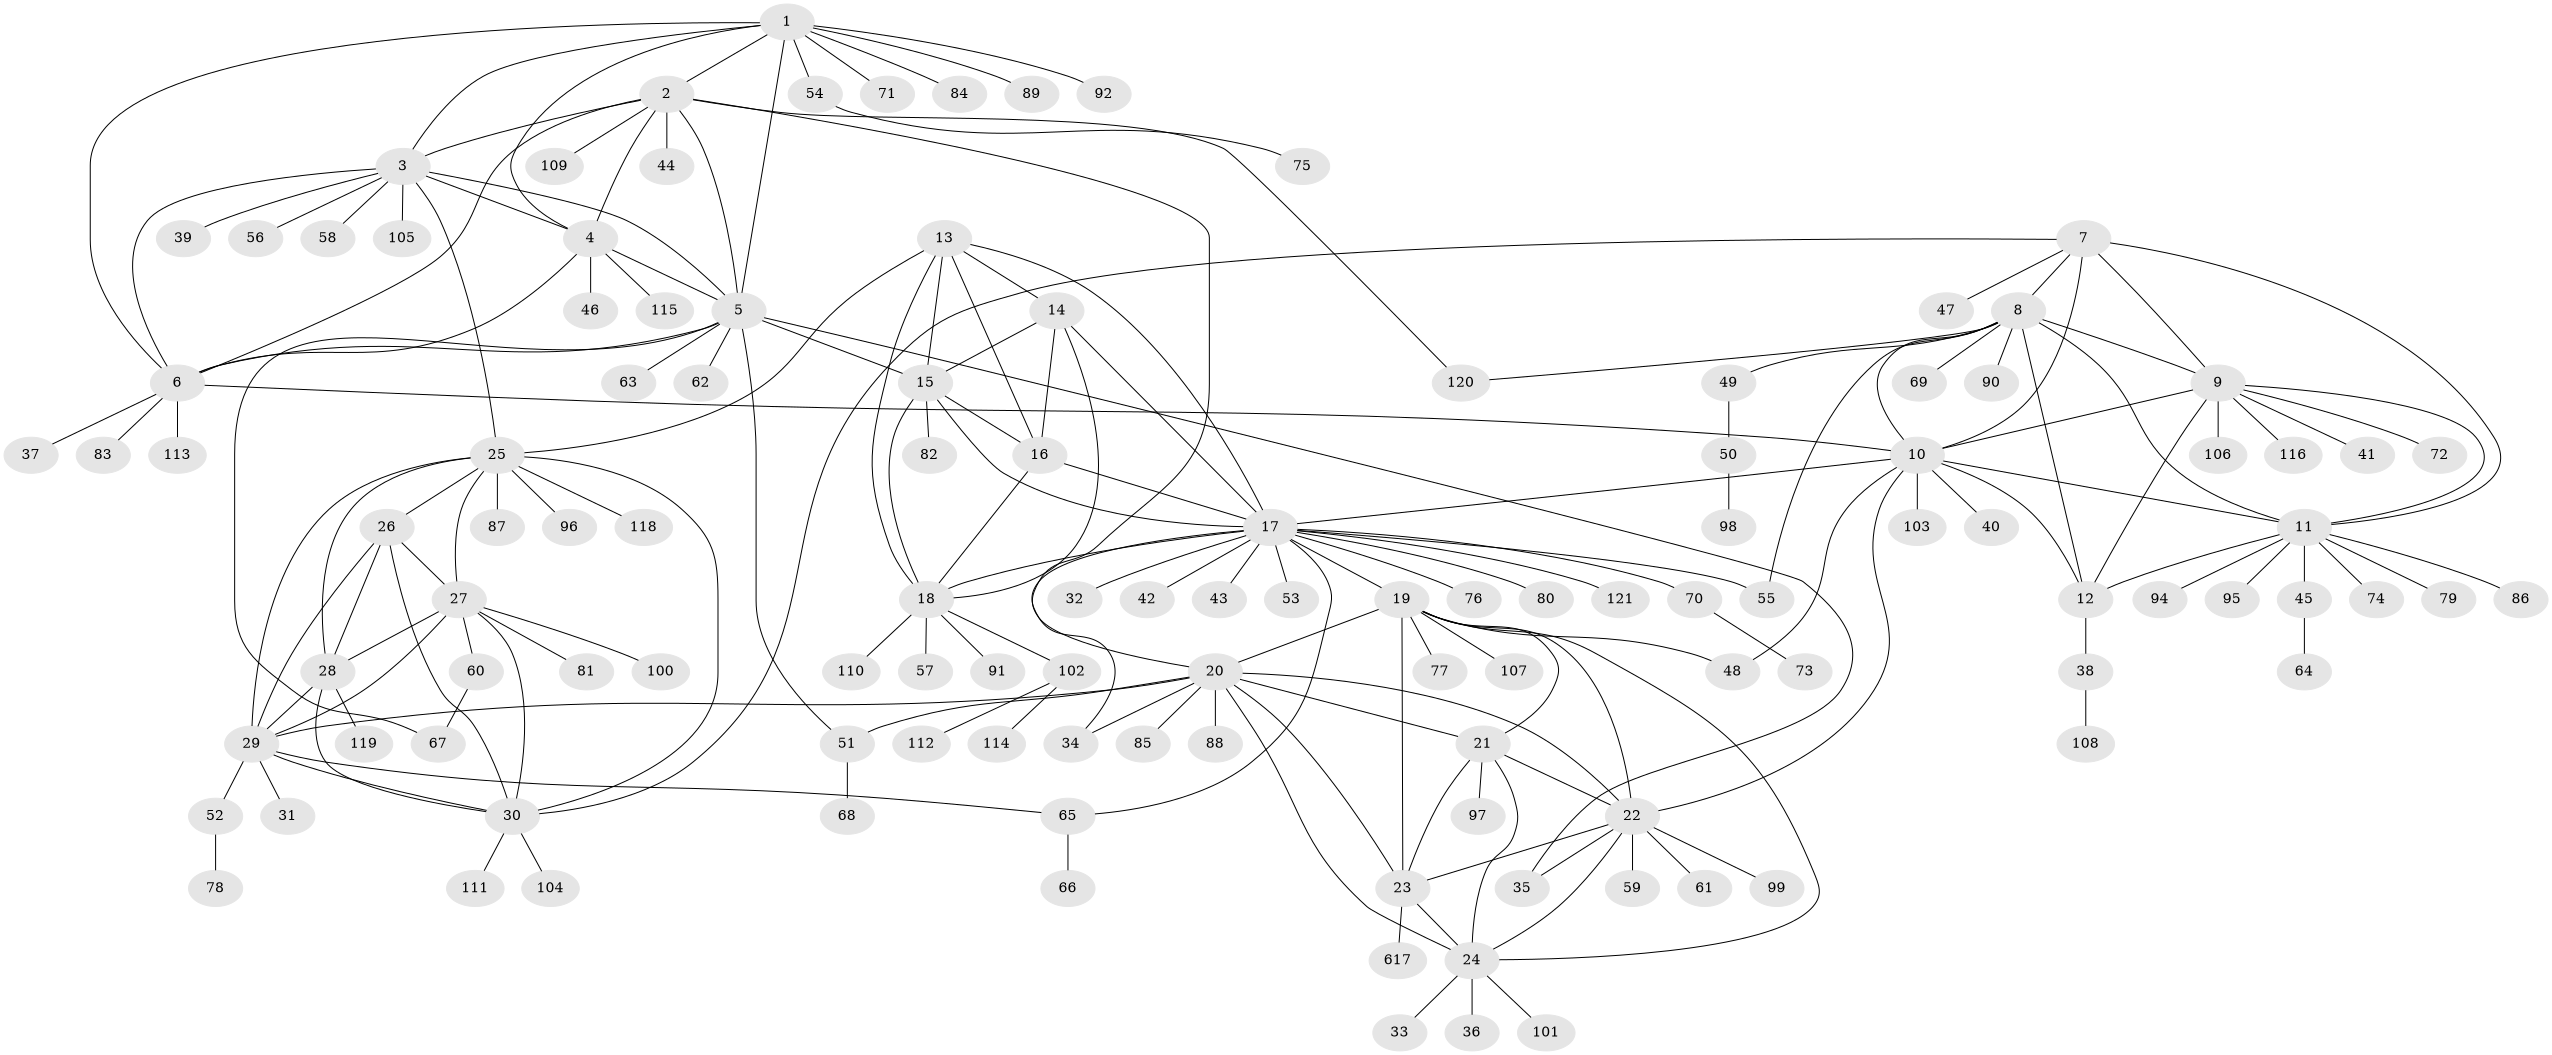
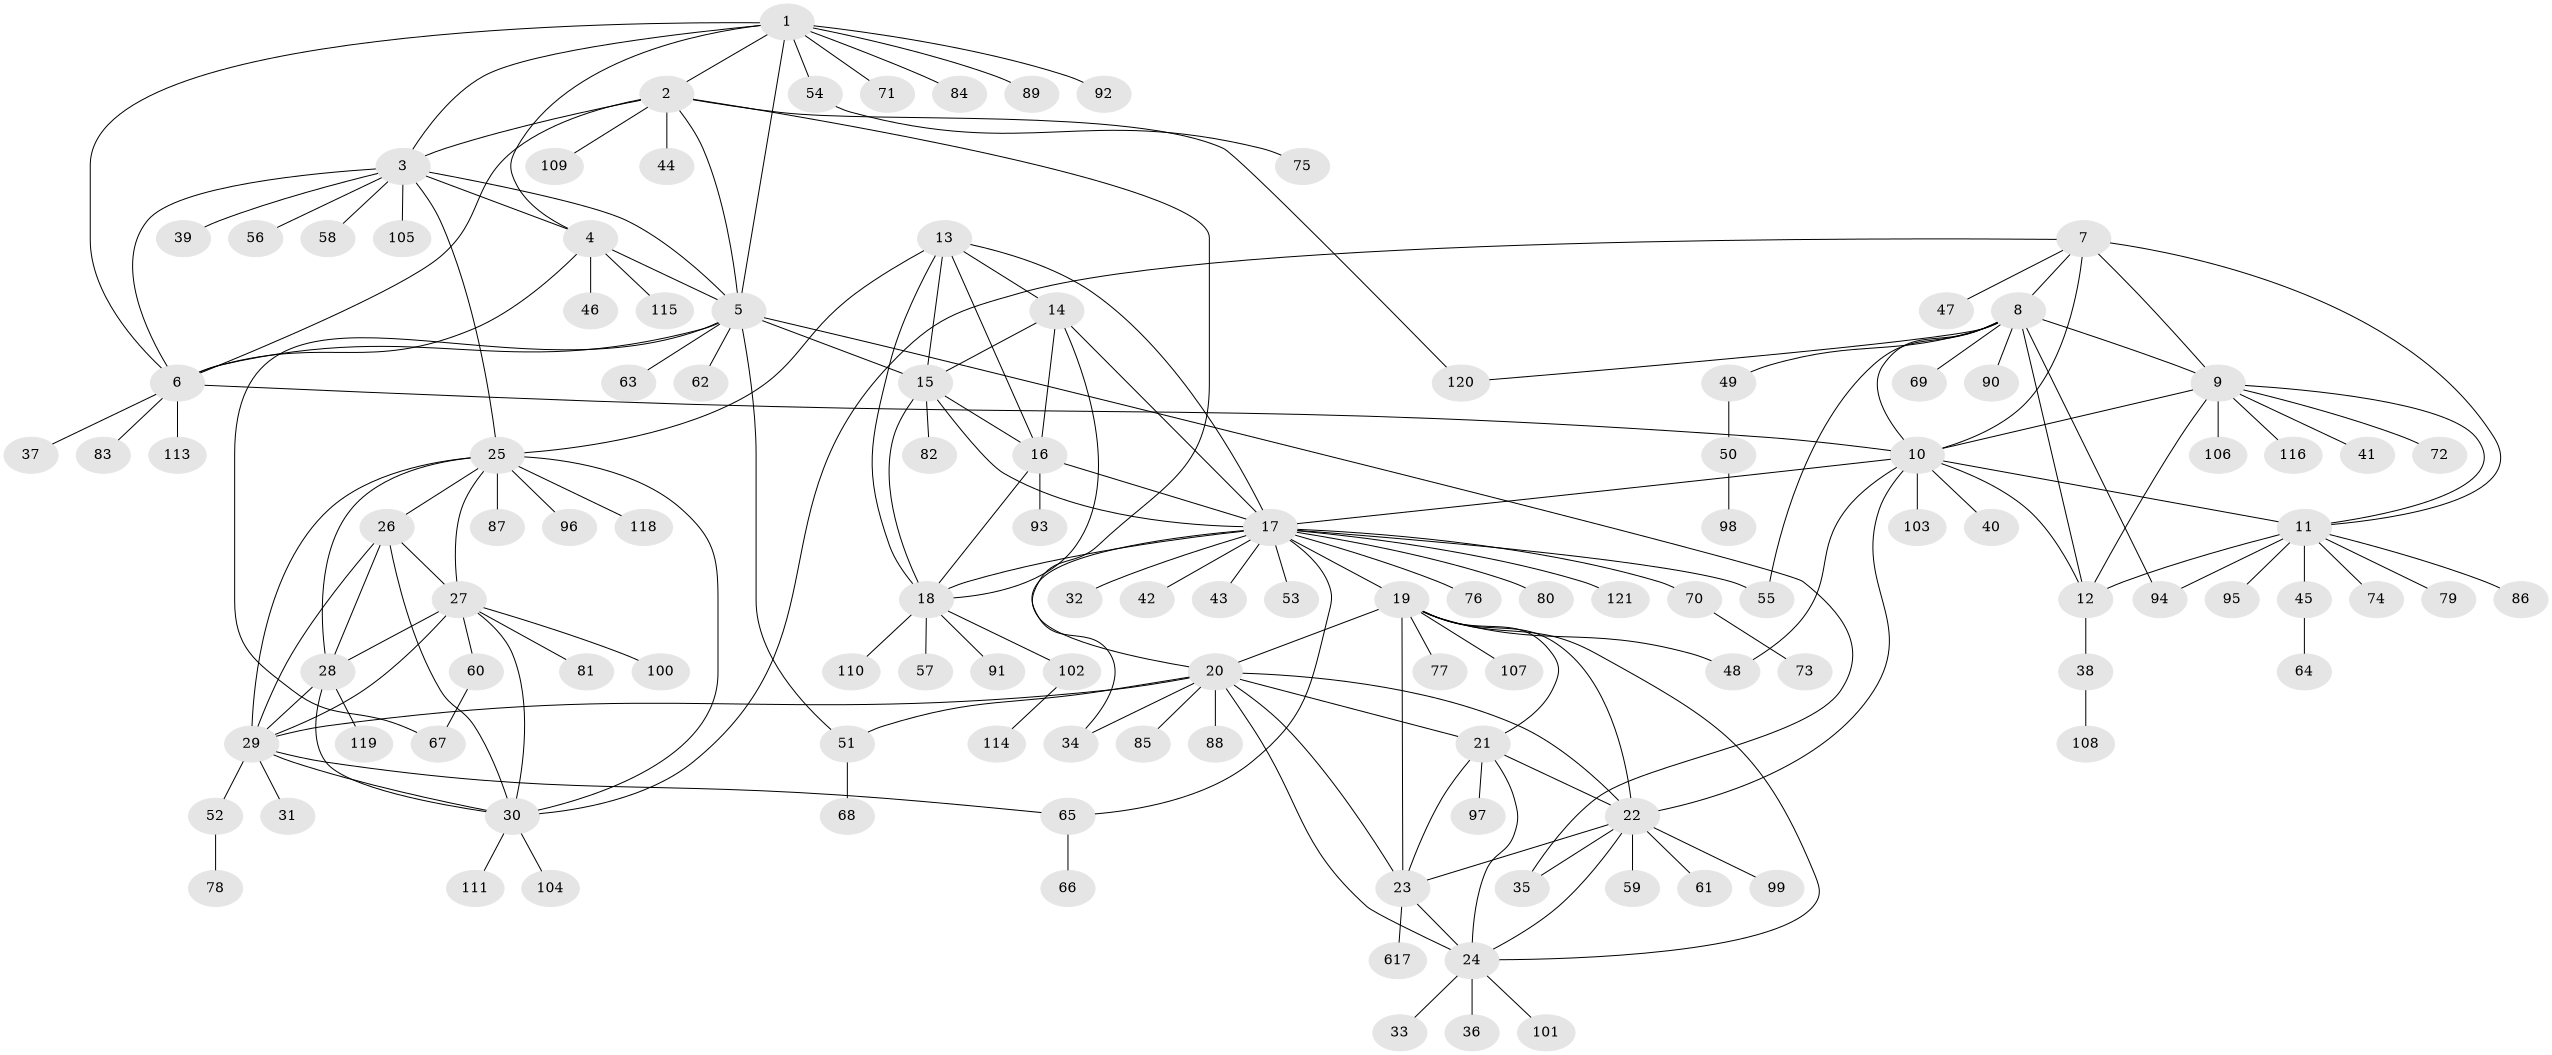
  graph {
    node [color=gray90 style=filled]
    1
    2
    3
    4
    5
    6
    54
    71
    84
    89
    92
    20
    44
    109
    120
    25
    39
    56
    58
    105
    46
    115
    15
    35
    51
    62
    63
    67
    10
    37
    83
    113
    75
    22
    34
    21
    23
    24
    29
    85
    88
    30
    26
    27
    28
    87
    96
    118
    17
    16
    18
    82
    68
    11
    12
    40
    48
    103
    7
    8
    9
    47
    49
    55
    69
    90
    41
    72
    106
    116
    45
    74
    79
    86
    94
    95
    38
    104
    111
    50
    19
    32
    42
    43
    53
    65
    70
    76
    80
    121
    59
    61
    99
    64
    108
    13
    14
+   93
    57
    91
    102
    110
    77
    107
    66
    73
-   112
    114
    97
    n110 [label=617]
    33
    36
    101
    31
    52
    60
    81
    100
    119
    78
    98
    1 -- 2
    1 -- 3
    1 -- 4
    1 -- 5
    1 -- 6
    1 -- 54
    1 -- 71
    1 -- 84
    1 -- 89
    1 -- 92
    2 -- 3
-   2 -- 4
    2 -- 5
    2 -- 6
    2 -- 20
    2 -- 44
    2 -- 109
    2 -- 120
    3 -- 4
    3 -- 5
    3 -- 6
    3 -- 25
    3 -- 39
    3 -- 56
    3 -- 58
    3 -- 105
    4 -- 5
    4 -- 6
    4 -- 46
    4 -- 115
    5 -- 6
    5 -- 15
    5 -- 35
    5 -- 51
    5 -- 62
    5 -- 63
    5 -- 67
    6 -- 10
    6 -- 37
    6 -- 83
    6 -- 113
    54 -- 75
    20 -- 51
    20 -- 22
    20 -- 34
    20 -- 21
    20 -- 23
    20 -- 24
    20 -- 29
    20 -- 85
    20 -- 88
    25 -- 29
    25 -- 30
    25 -- 26
    25 -- 27
    25 -- 28
    25 -- 87
    25 -- 96
    25 -- 118
    15 -- 17
    15 -- 16
    15 -- 18
    15 -- 82
    51 -- 68
    10 -- 22
    10 -- 17
    10 -- 11
    10 -- 12
    10 -- 40
    10 -- 48
    10 -- 103
    22 -- 35
    22 -- 23
    22 -- 24
    22 -- 59
    22 -- 61
    22 -- 99
    21 -- 22
    21 -- 23
    21 -- 24
    21 -- 97
    23 -- 24
    23 -- n110
    24 -- 33
    24 -- 36
    24 -- 101
    29 -- 30
    29 -- 65
    29 -- 31
    29 -- 52
    30 -- 104
    30 -- 111
    26 -- 29
    26 -- 30
    26 -- 27
    26 -- 28
    27 -- 29
    27 -- 30
    27 -- 28
    27 -- 60
    27 -- 81
    27 -- 100
    28 -- 29
    28 -- 30
    28 -- 119
    17 -- 34
    17 -- 18
    17 -- 55
    17 -- 19
    17 -- 32
    17 -- 42
    17 -- 43
    17 -- 53
    17 -- 65
    17 -- 70
    17 -- 76
    17 -- 80
    17 -- 121
    16 -- 17
    16 -- 18
+   16 -- 93
    18 -- 57
    18 -- 91
    18 -- 102
    18 -- 110
    11 -- 12
    11 -- 45
    11 -- 74
    11 -- 79
    11 -- 86
    11 -- 94
    11 -- 95
    12 -- 38
    7 -- 10
    7 -- 30
    7 -- 11
    7 -- 8
    7 -- 9
    7 -- 47
    8 -- 120
    8 -- 10
-   8 -- 11
+   8 -- 94
    8 -- 12
    8 -- 9
    8 -- 49
    8 -- 55
    8 -- 69
    8 -- 90
    9 -- 10
    9 -- 11
    9 -- 12
    9 -- 41
    9 -- 72
    9 -- 106
    9 -- 116
    49 -- 50
    45 -- 64
    38 -- 108
    50 -- 98
    19 -- 20
    19 -- 22
    19 -- 21
    19 -- 23
    19 -- 24
    19 -- 48
    19 -- 77
    19 -- 107
    65 -- 66
    70 -- 73
    13 -- 25
    13 -- 15
    13 -- 17
    13 -- 16
    13 -- 18
    13 -- 14
    14 -- 15
    14 -- 17
    14 -- 16
    14 -- 18
-   102 -- 112
    102 -- 114
    52 -- 78
    60 -- 67
  }
